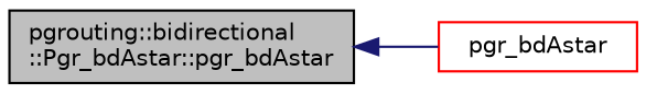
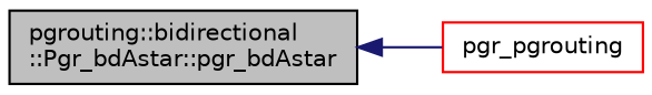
  digraph {
    rankdir=LR
    node [fontname=Helvetica fontsize=10 shape=record style=filled]
    n1 [color=black fillcolor=grey75 fontcolor=black height=0.2 label="pgrouting::bidirectional\l::Pgr_bdAstar::pgr_bdAstar" width=0.4]
-   n2 [color=red fillcolor=white height=0.2 label=pgr_bdAstar width=0.4]
+   n2 [color=red fillcolor=white height=0.2 label=pgr_pgrouting width=0.4]
    n1 -> n2 [color=midnightblue dir=back fontname=Helvetica fontsize=10 labelfontname=Helvetica labelfontsize=10 style=solid]
  }
